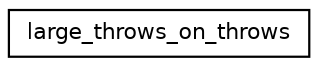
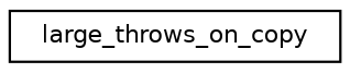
  digraph {
    rankdir=LR
-   n1 [color=black fillcolor=white fontname=Helvetica fontsize=10 height=0.2 label=large_throws_on_throws shape=record style=filled width=0.4]
+   n1 [color=black fillcolor=white fontname=Helvetica fontsize=10 height=0.2 label=large_throws_on_copy shape=record style=filled width=0.4]
  }
